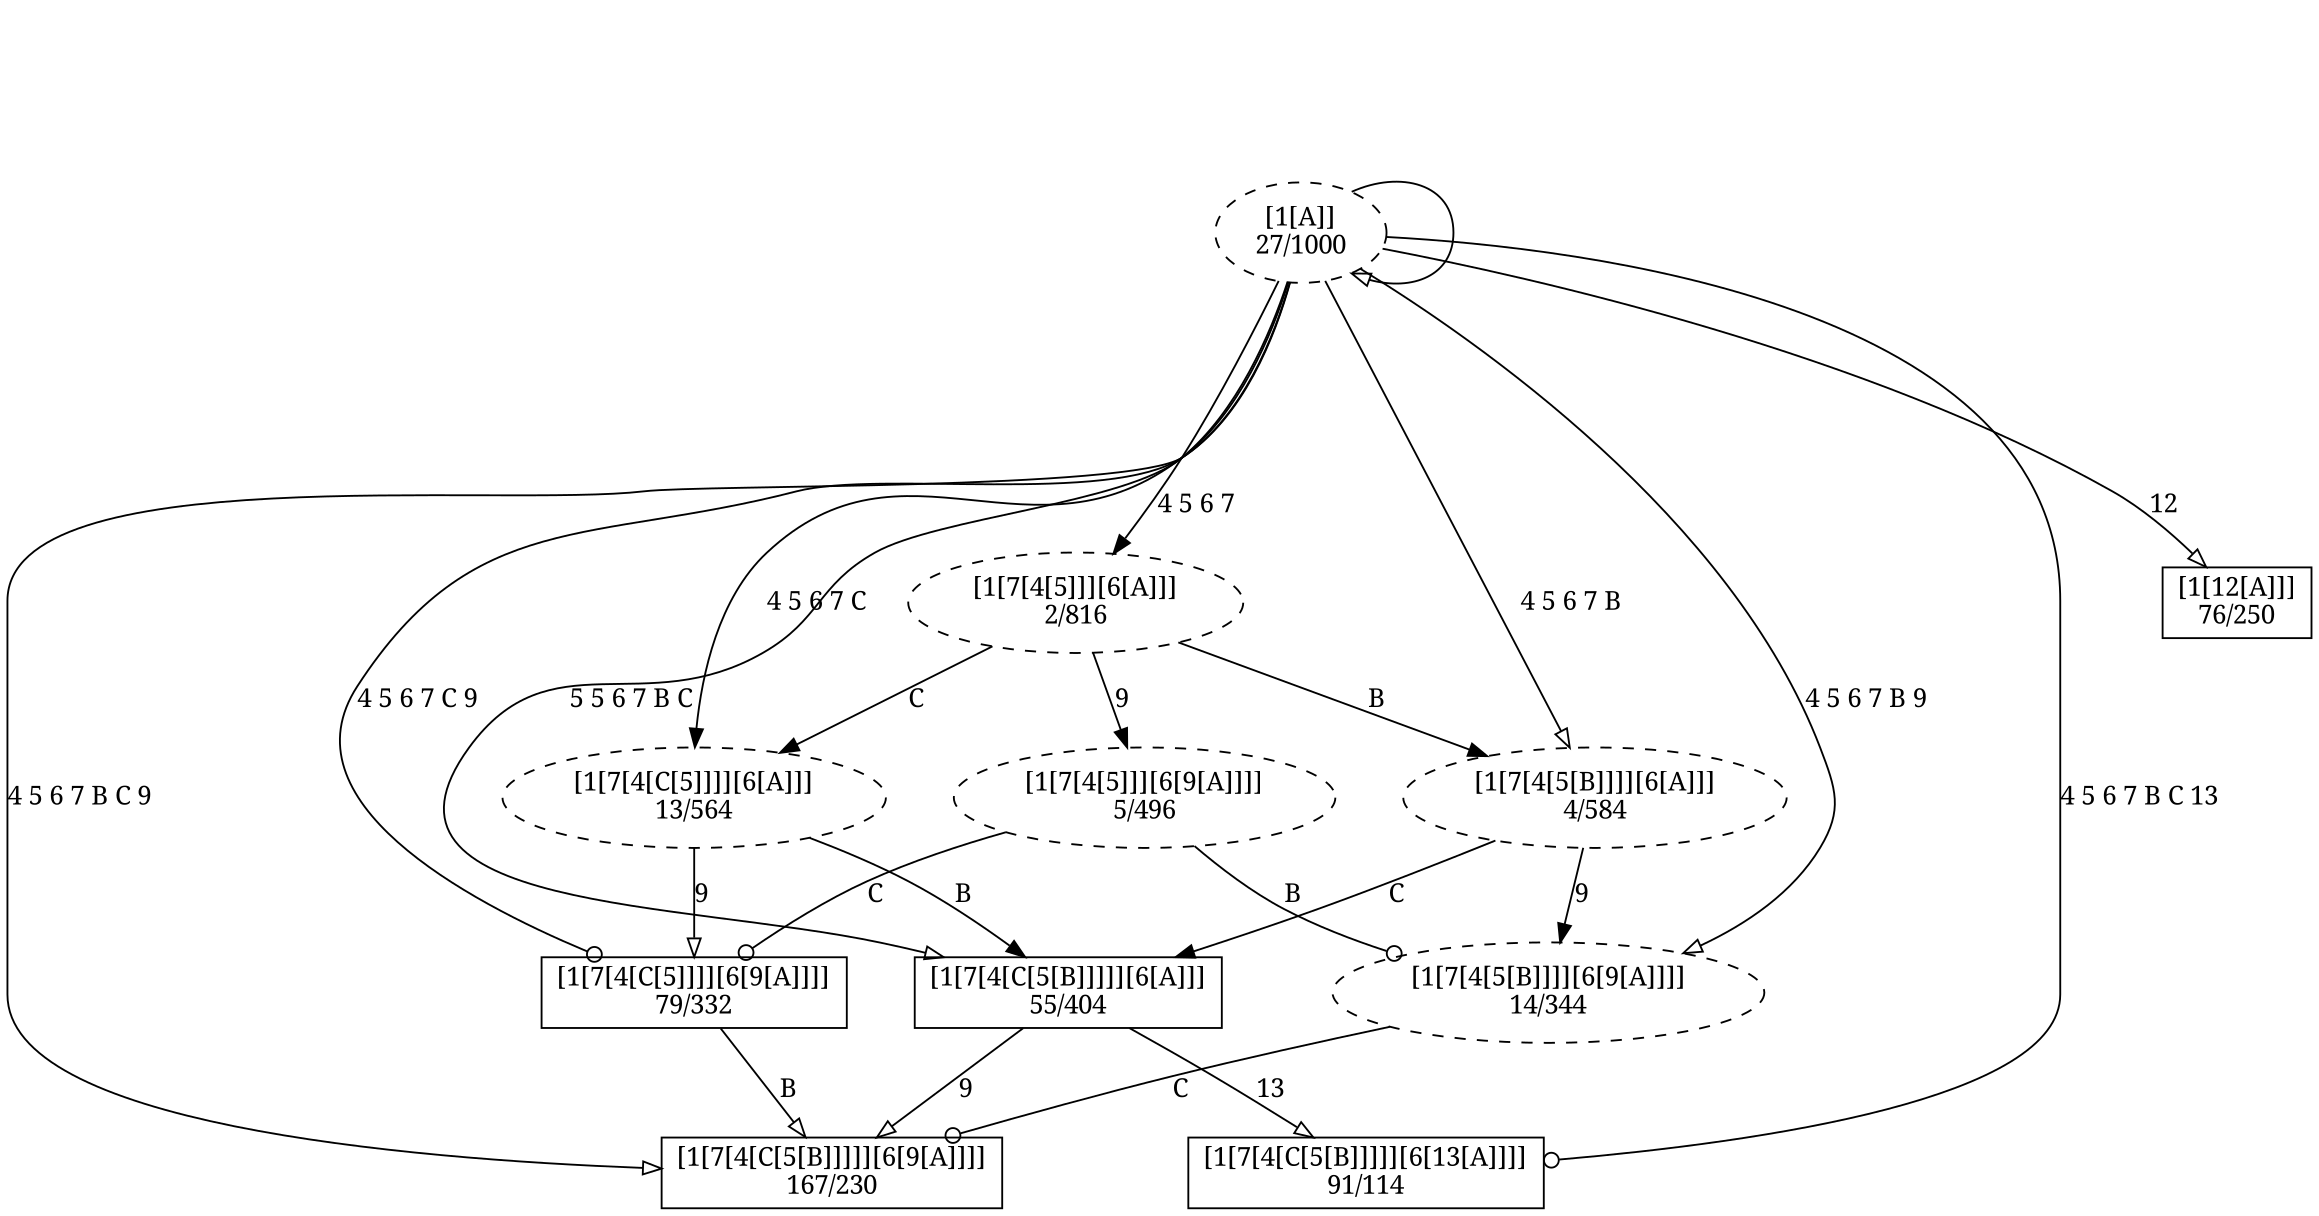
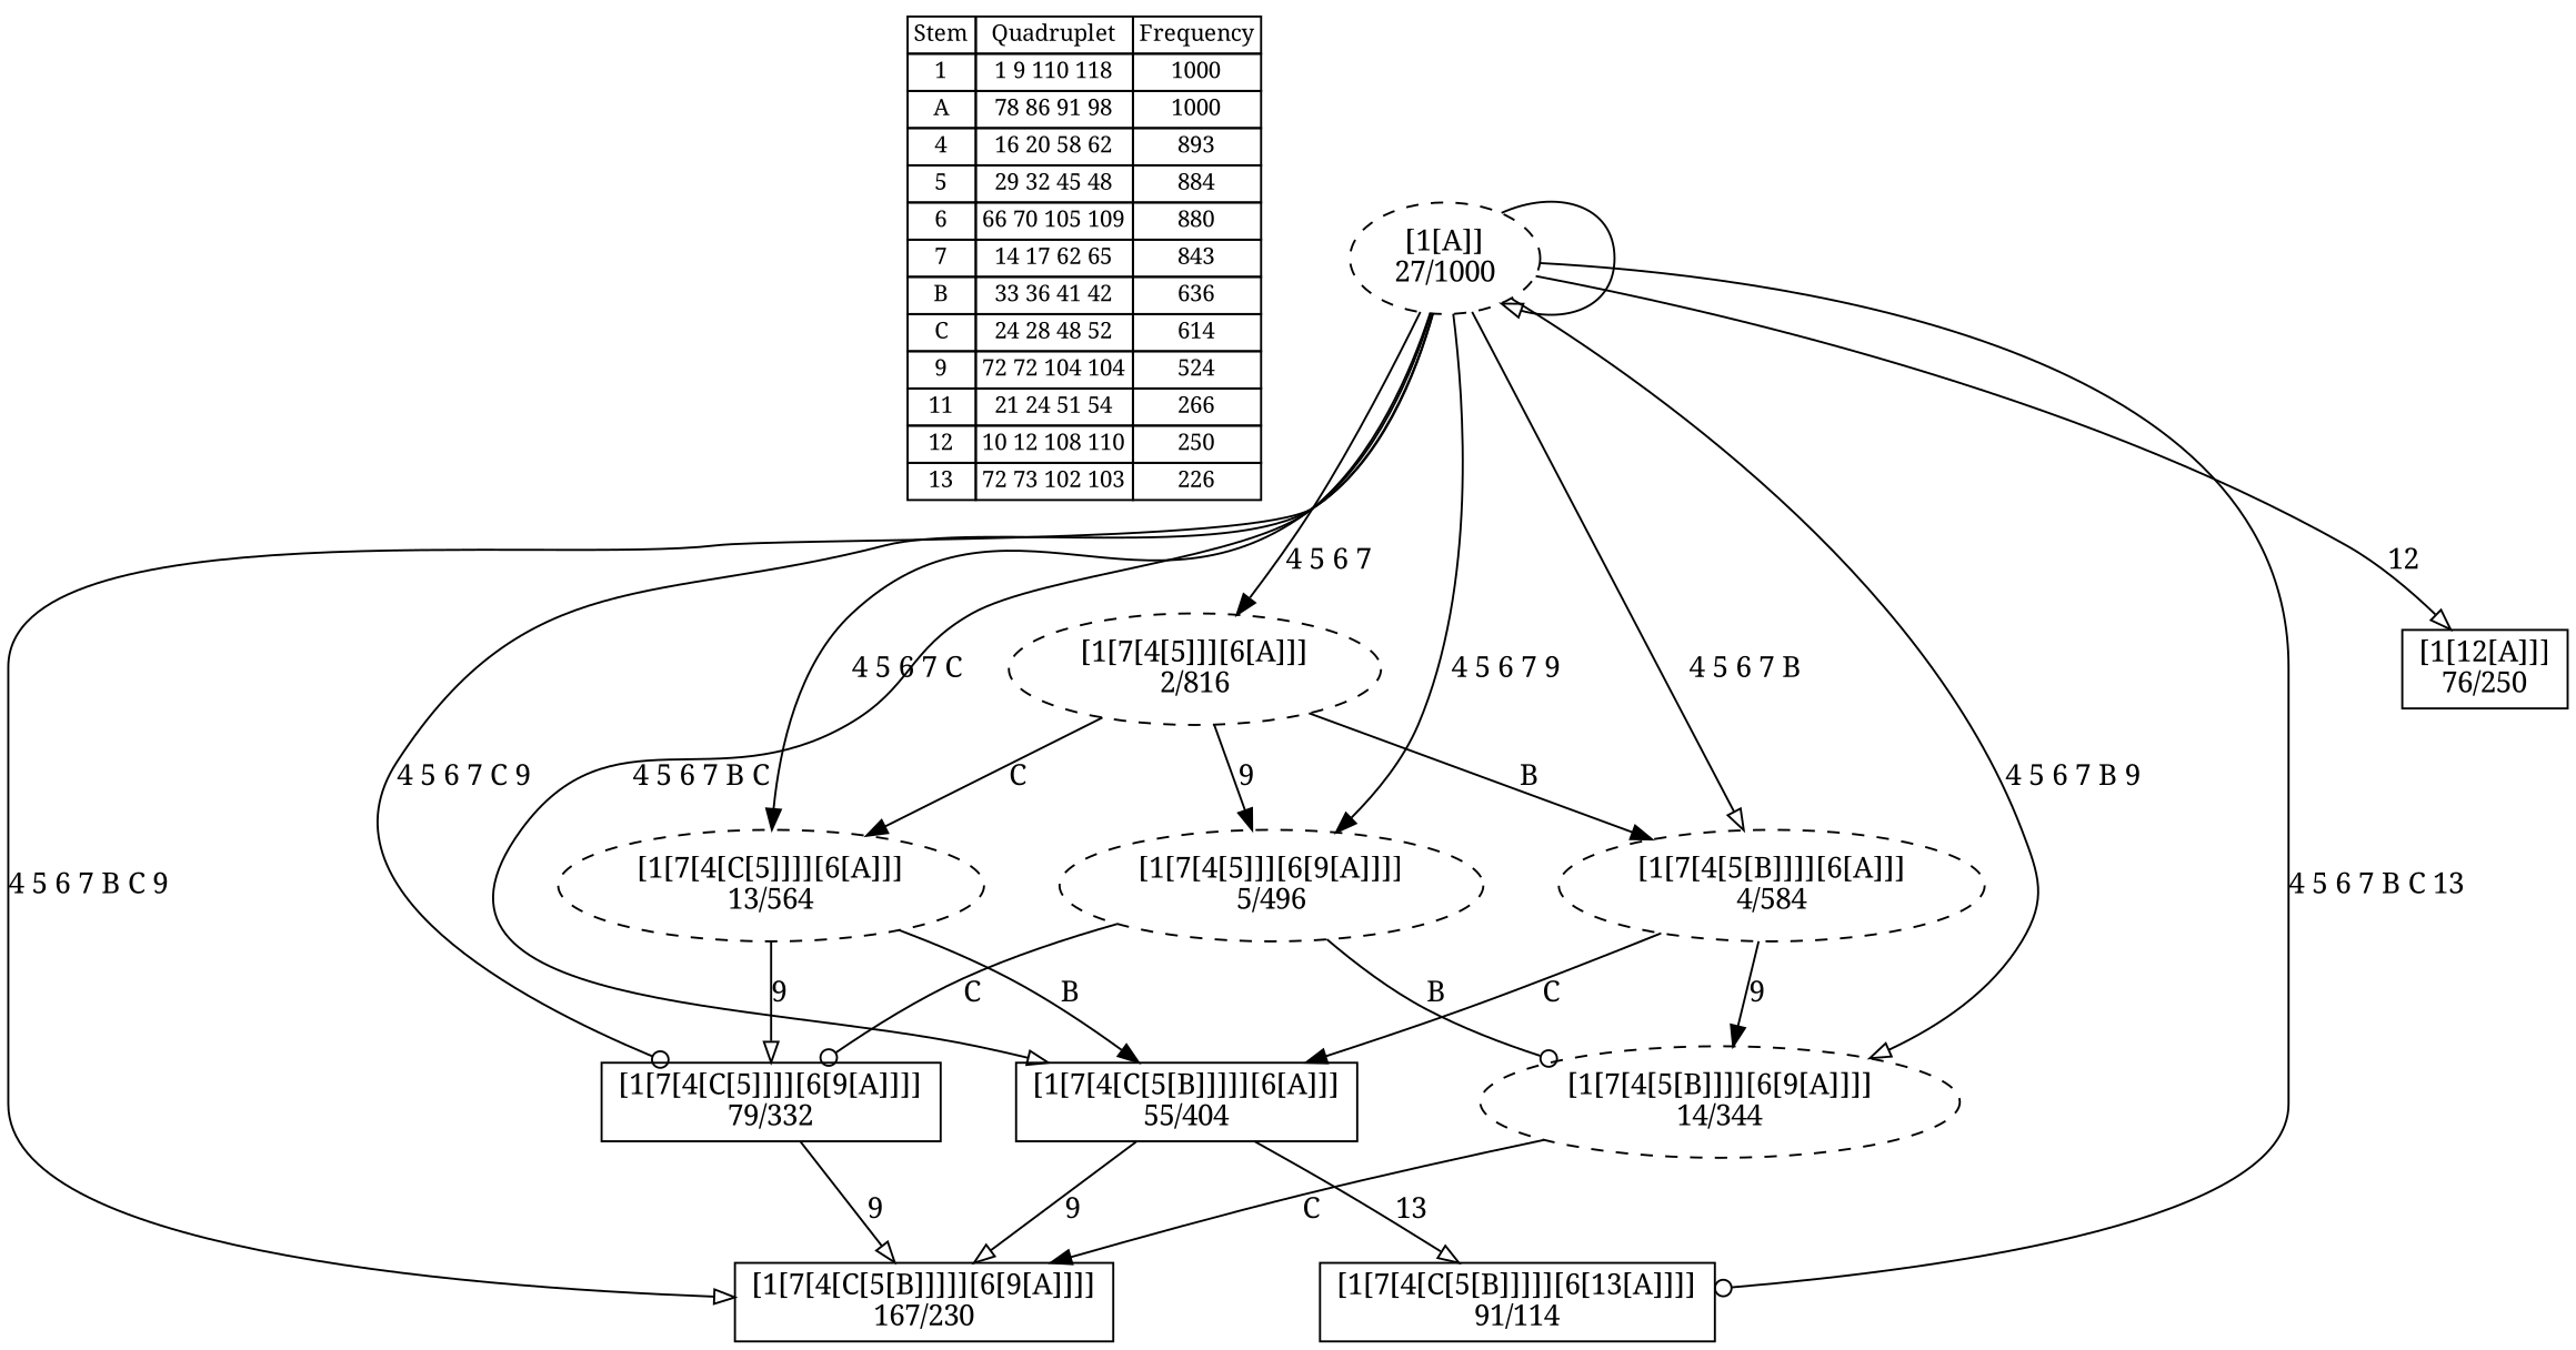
  digraph {
    fontname="Noto Serif"
    nodesep=0.5
    node [fontname="Noto Serif"]
    edge [arrowhead=onormal fontname="Noto Serif"]
+   n1 [fontsize=11 label=< <table border="0" cellborder="1" cellspacing="0"><tr><td>Stem</td><td>Quadruplet</td><td>Frequency</td></tr> <tr><td>1</td><td>1 9 110 118</td><td>1000</td></tr> <tr><td>A</td><td>78 86 91 98</td><td>1000</td></tr> <tr><td>4</td><td>16 20 58 62</td><td>893</td></tr> <tr><td>5</td><td>29 32 45 48</td><td>884</td></tr> <tr><td>6</td><td>66 70 105 109</td><td>880</td></tr> <tr><td>7</td><td>14 17 62 65</td><td>843</td></tr> <tr><td>B</td><td>33 36 41 42</td><td>636</td></tr> <tr><td>C</td><td>24 28 48 52</td><td>614</td></tr> <tr><td>9</td><td>72 72 104 104</td><td>524</td></tr> <tr><td>11</td><td>21 24 51 54</td><td>266</td></tr> <tr><td>12</td><td>10 12 108 110</td><td>250</td></tr> <tr><td>13</td><td>72 73 102 103</td><td>226</td></tr> </table>> shape=plaintext]
    n2 [label="[1[7[4[C[5[B]]]]][6[9[A]]]]\n167/230" shape=box]
    n3 [label="[1[7[4[C[5[B]]]]][6[13[A]]]]\n91/114" shape=box]
    n4 [label="[1[7[4[C[5]]]][6[9[A]]]]\n79/332" shape=box]
    n5 [label="[1[12[A]]]\n76/250" shape=box]
    n6 [label="[1[7[4[C[5[B]]]]][6[A]]]\n55/404" shape=box]
    n7 [label="[1[7[4[5[B]]]][6[9[A]]]]\n14/344" style=dashed]
    n8 [label="[1[A]]\n27/1000" style=dashed]
    n9 [label="[1[7[4[C[5]]]][6[A]]]\n13/564" style=dashed]
    n10 [label="[1[7[4[5[B]]]][6[A]]]\n4/584" style=dashed]
    n11 [label="[1[7[4[5]]][6[9[A]]]]\n5/496" style=dashed]
    n12 [label="[1[7[4[5]]][6[A]]]\n2/816" style=dashed]
-   n4 -> n2 [label="B "]
+   n4 -> n2 [label="9 "]
    n6 -> n2 [label="9 "]
    n6 -> n3 [label="13 "]
-   n7 -> n2 [arrowhead=odot label="C "]
+   n7 -> n2 [arrowhead=normal label="C "]
    n8 -> n2 [label="4 5 6 7 B C 9 "]
    n8 -> n3 [arrowhead=odot label="4 5 6 7 B C 13 "]
    n8 -> n4 [arrowhead=odot label="4 5 6 7 C 9 "]
    n8 -> n5 [label="12 "]
-   n8 -> n6 [label="5 5 6 7 B C "]
+   n8 -> n6 [label="4 5 6 7 B C "]
    n8 -> n7 [label="4 5 6 7 B 9 "]
    n8 -> n8
    n8 -> n9 [arrowhead=normal label="4 5 6 7 C "]
    n8 -> n10 [label="4 5 6 7 B "]
+   n8 -> n11 [arrowhead=normal label="4 5 6 7 9 "]
    n8 -> n12 [arrowhead=normal label="4 5 6 7 "]
    n9 -> n4 [label="9 "]
    n9 -> n6 [arrowhead=normal label="B "]
    n10 -> n6 [arrowhead=normal label="C "]
    n10 -> n7 [arrowhead=normal label="9 "]
    n11 -> n4 [arrowhead=odot label="C "]
    n11 -> n7 [arrowhead=odot label="B "]
    n12 -> n9 [arrowhead=normal label="C "]
    n12 -> n10 [arrowhead=normal label="B "]
    n12 -> n11 [arrowhead=normal label="9 "]
  }
